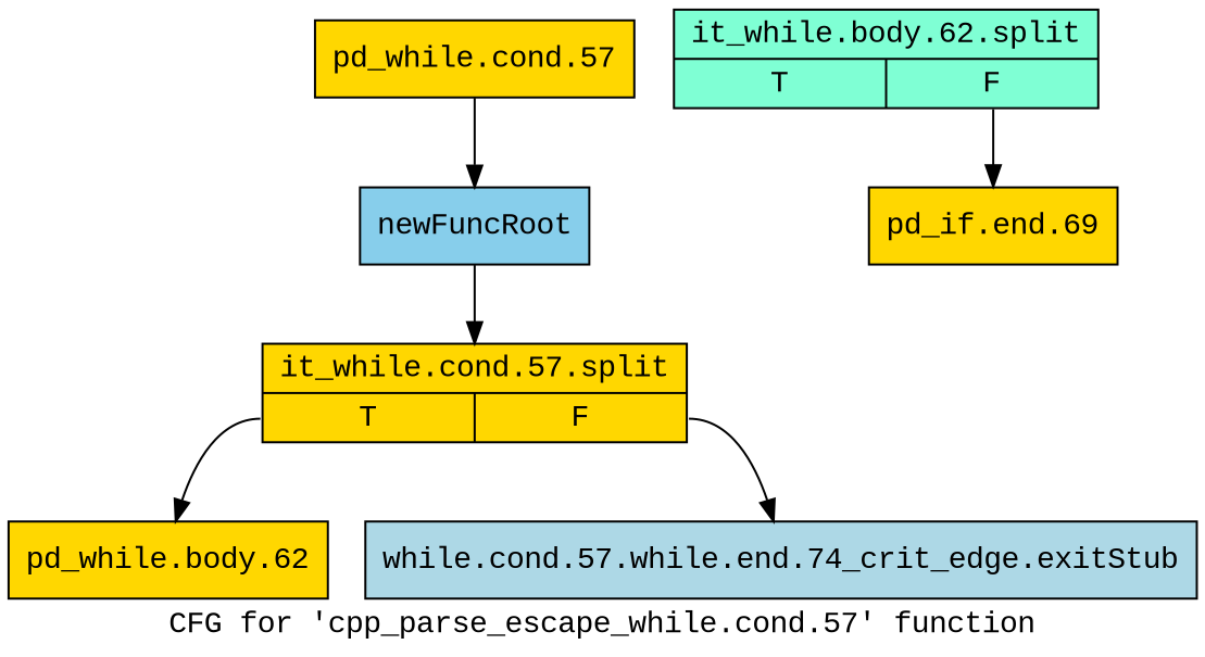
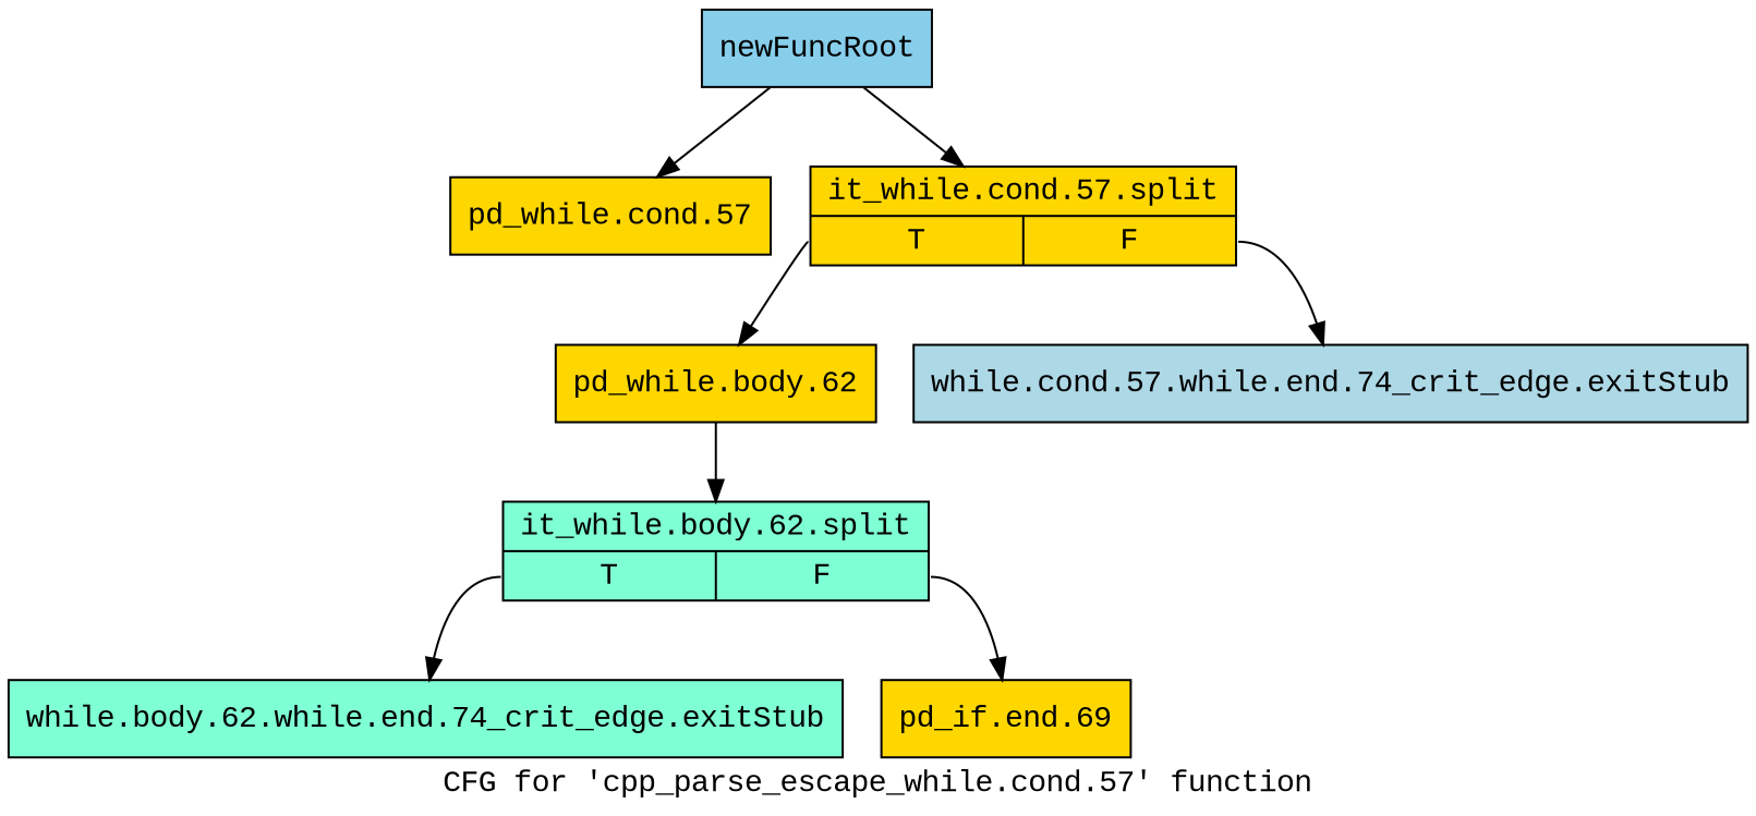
  digraph {
    fontname="Liberation Mono"
    label="CFG for 'cpp_parse_escape_while.cond.57' function"
    node [fillcolor=gold fontname="Liberation Mono" shape=record style=filled]
    edge [fontname="Liberation Mono"]
    n1 [fillcolor=skyblue label="{newFuncRoot}"]
    n2 [label="{pd_while.cond.57}"]
    n3 [label="{it_while.cond.57.split|{<s0>T|<s1>F}}"]
    n4 [fillcolor=lightblue label="{while.cond.57.while.end.74_crit_edge.exitStub}"]
    n5 [label="{pd_while.body.62}"]
+   n6 [fillcolor=aquamarine label="{while.body.62.while.end.74_crit_edge.exitStub}"]
    n7 [fillcolor=aquamarine label="{it_while.body.62.split|{<s0>T|<s1>F}}"]
    n8 [label="{pd_if.end.69}"]
-   n2 -> n1
+   n1 -> n2
    n1 -> n3
    n3 -> n4 [tailport=s1]
    n3 -> n5 [tailport=s0]
+   n5 -> n7
+   n7 -> n6 [tailport=s0]
    n7 -> n8 [tailport=s1]
  }
